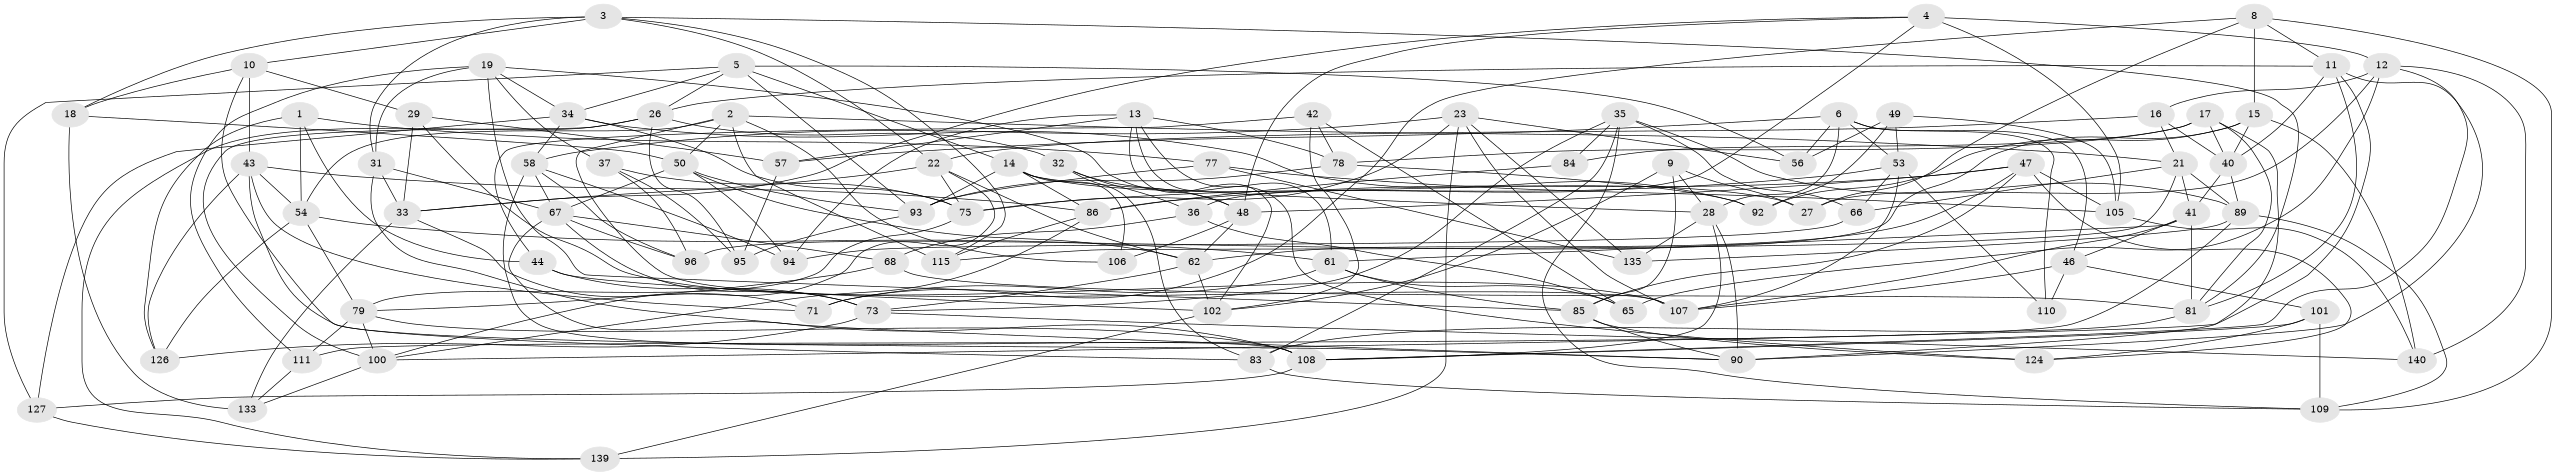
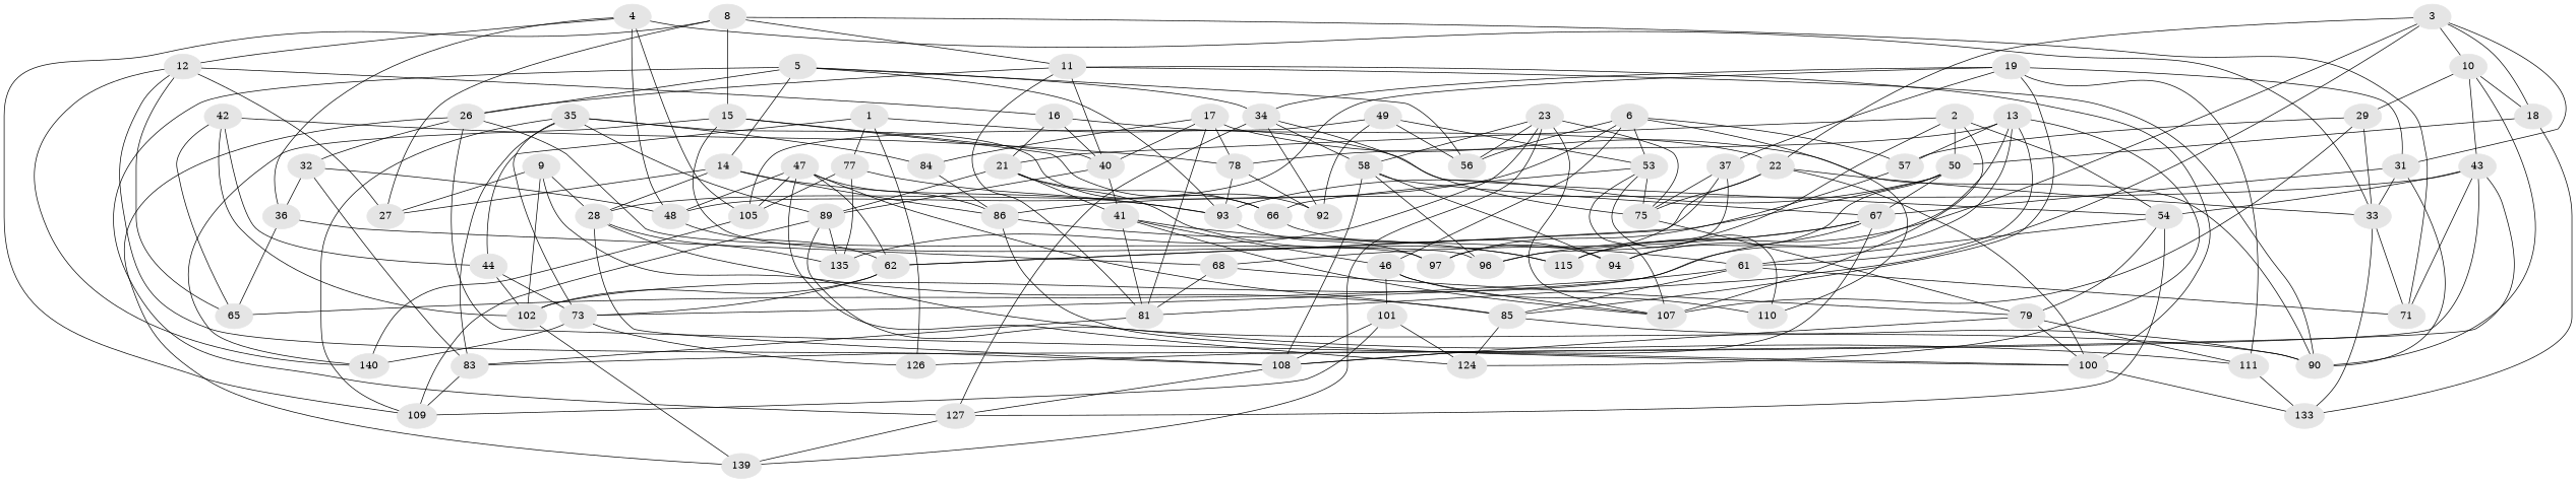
  graph {
    node [color=gray90 style=filled]
    1
    44
    54 [super="+112"]
    77
    126
    102 [super="+119"]
    73 [super="+82"]
    61 [super="+87"]
    79 [super="+138"]
    105 [super="+113"]
    93 [super="+97"]
    135
    2 [super="+88"]
    21 [super="+30"]
    50 [super="+76"]
-   106
    107 [super="+116"]
    115
    41 [super="+59"]
    66
    89 [super="+121"]
    94
    62 [super="+63"]
    67 [super="+72"]
    3 [super="+24"]
    10 [super="+39"]
    18
    22 [super="+74"]
    31 [super="+99"]
    81 [super="+120"]
    29
    43 [super="+134"]
    90 [super="+128"]
    133
    33 [super="+51"]
    100 [super="+131"]
    75 [super="+141"]
    83
    4 [super="+104"]
    12 [super="+69"]
    36
    48 [super="+98"]
    27
    16
    65
    108 [super="+132"]
    140
    71
    68
    5 [super="+64"]
    14 [super="+38"]
    26 [super="+130"]
    34 [super="+55"]
    56
    127
    28 [super="+70"]
    86 [super="+129"]
    139
    32
-   95
+   95 [label=97]
    92
    58 [super="+114"]
    6 [super="+7"]
    46 [super="+125"]
    53 [super="+103"]
    57
    110
    101
    8 [super="+25"]
    11 [super="+136"]
    15 [super="+91"]
    109 [super="+117"]
    40 [super="+122"]
    96
    9
    85 [super="+137"]
    124
    13 [super="+60"]
    78 [super="+80"]
    84
    17 [super="+45"]
    19 [super="+20"]
    37
    111
    23 [super="+52"]
    35 [super="+118"]
    42
    47 [super="+123"]
    49
    1 -- 44
    1 -- 54
    1 -- 77
    1 -- 126
    44 -- 102
    44 -- 73
-   54 -- 126
+   54 -- 127
    54 -- 61
    54 -- 79
    77 -- 105
    77 -- 93
    77 -- 135
    102 -- 139
    73 -- 126
    73 -- 140
    61 -- 65
    61 -- 71
    61 -- 85
    79 -- 100
    79 -- 108
    79 -- 111
    105 -- 140
    93 -- 95
    2 -- 54
    2 -- 21
    2 -- 50
-   2 -- 106
    2 -- 107
    2 -- 115
    21 -- 115
    21 -- 41
    21 -- 66
    21 -- 89
    50 -- 93
    50 -- 94
    50 -- 62
    50 -- 67
    41 -- 61
    41 -- 107
    41 -- 81
    41 -- 46
    66 -- 94
    89 -- 135
    89 -- 109
    89 -- 111
    62 -- 102
    62 -- 73
    67 -- 73
    67 -- 108
    67 -- 68
    67 -- 96
    3 -- 115
    3 -- 10
    3 -- 18
    3 -- 22
    3 -- 31
    3 -- 81
    10 -- 18
    10 -- 29
    10 -- 43
    10 -- 90
    18 -- 50
    18 -- 133
    22 -- 62
    22 -- 33
    22 -- 100
    22 -- 75
    31 -- 67
    31 -- 90
    31 -- 33
    81 -- 83
    29 -- 107
    29 -- 33
    29 -- 57
    43 -- 54
    43 -- 126
    43 -- 83
    43 -- 71
    43 -- 86
    33 -- 133
    33 -- 71
    100 -- 133
    75 -- 79
    83 -- 109
    4 -- 105 [weight=2]
    4 -- 33
    4 -- 12
    4 -- 36
    4 -- 48
    12 -- 27
    12 -- 16
    12 -- 65
    12 -- 108
    12 -- 140
    36 -- 65
    36 -- 68
-   48 -- 106
    48 -- 62
    16 -- 21
    16 -- 22
    16 -- 40
    108 -- 127
    68 -- 79
    68 -- 81
    5 -- 93
    5 -- 14
    5 -- 26
    5 -- 34
    5 -- 56
    5 -- 127
    14 -- 93
-   14 -- 106
    14 -- 27
    14 -- 28
    14 -- 86
    26 -- 100
    26 -- 139
    26 -- 32
    26 -- 95
    34 -- 75
    34 -- 127
    34 -- 92
    34 -- 58
    127 -- 139
    28 -- 135
    28 -- 90
    28 -- 108
    86 -- 115
    86 -- 100
    32 -- 83
    32 -- 36
    32 -- 48
    58 -- 94
    58 -- 67
    58 -- 108
    58 -- 96
    6 -- 56
    6 -- 28
    6 -- 46
    6 -- 53
    6 -- 57
    6 -- 110
    46 -- 107
    46 -- 110 [weight=2]
    46 -- 101
    53 -- 107
    53 -- 66
    53 -- 75
    53 -- 110
    57 -- 95
    101 -- 108
    101 -- 109
    101 -- 124
    8 -- 27
    8 -- 71
    8 -- 11
    8 -- 15
    8 -- 109
    11 -- 81
    11 -- 90
    11 -- 100
    11 -- 26
    11 -- 40
    15 -- 140
    15 -- 92
    15 -- 40
    15 -- 96
    40 -- 41
    40 -- 89
    9 -- 102
    9 -- 27
    9 -- 28
    9 -- 85
    85 -- 90
    85 -- 124
    13 -- 102
    13 -- 61
    13 -- 94
    13 -- 57
    13 -- 124
    13 -- 78
    78 -- 93
    78 -- 92
    84 -- 86
    17 -- 81
    17 -- 90
    17 -- 40
    17 -- 78 [weight=2]
    17 -- 84
    19 -- 31
    19 -- 48
    19 -- 34
    19 -- 85
    19 -- 37
    19 -- 111
    37 -- 75
    37 -- 95
    37 -- 96
    111 -- 133
    23 -- 135
    23 -- 107
    23 -- 75
    23 -- 56
    23 -- 139
    23 -- 58
    35 -- 73
    35 -- 66
    35 -- 89
    35 -- 83
    35 -- 109
    35 -- 84
    42 -- 44
    42 -- 102
    42 -- 65
    42 -- 78
    47 -- 105
    47 -- 62
    47 -- 48
    47 -- 86
    47 -- 85
    47 -- 124
    49 -- 105
    49 -- 56
    49 -- 92
    49 -- 53
  }
